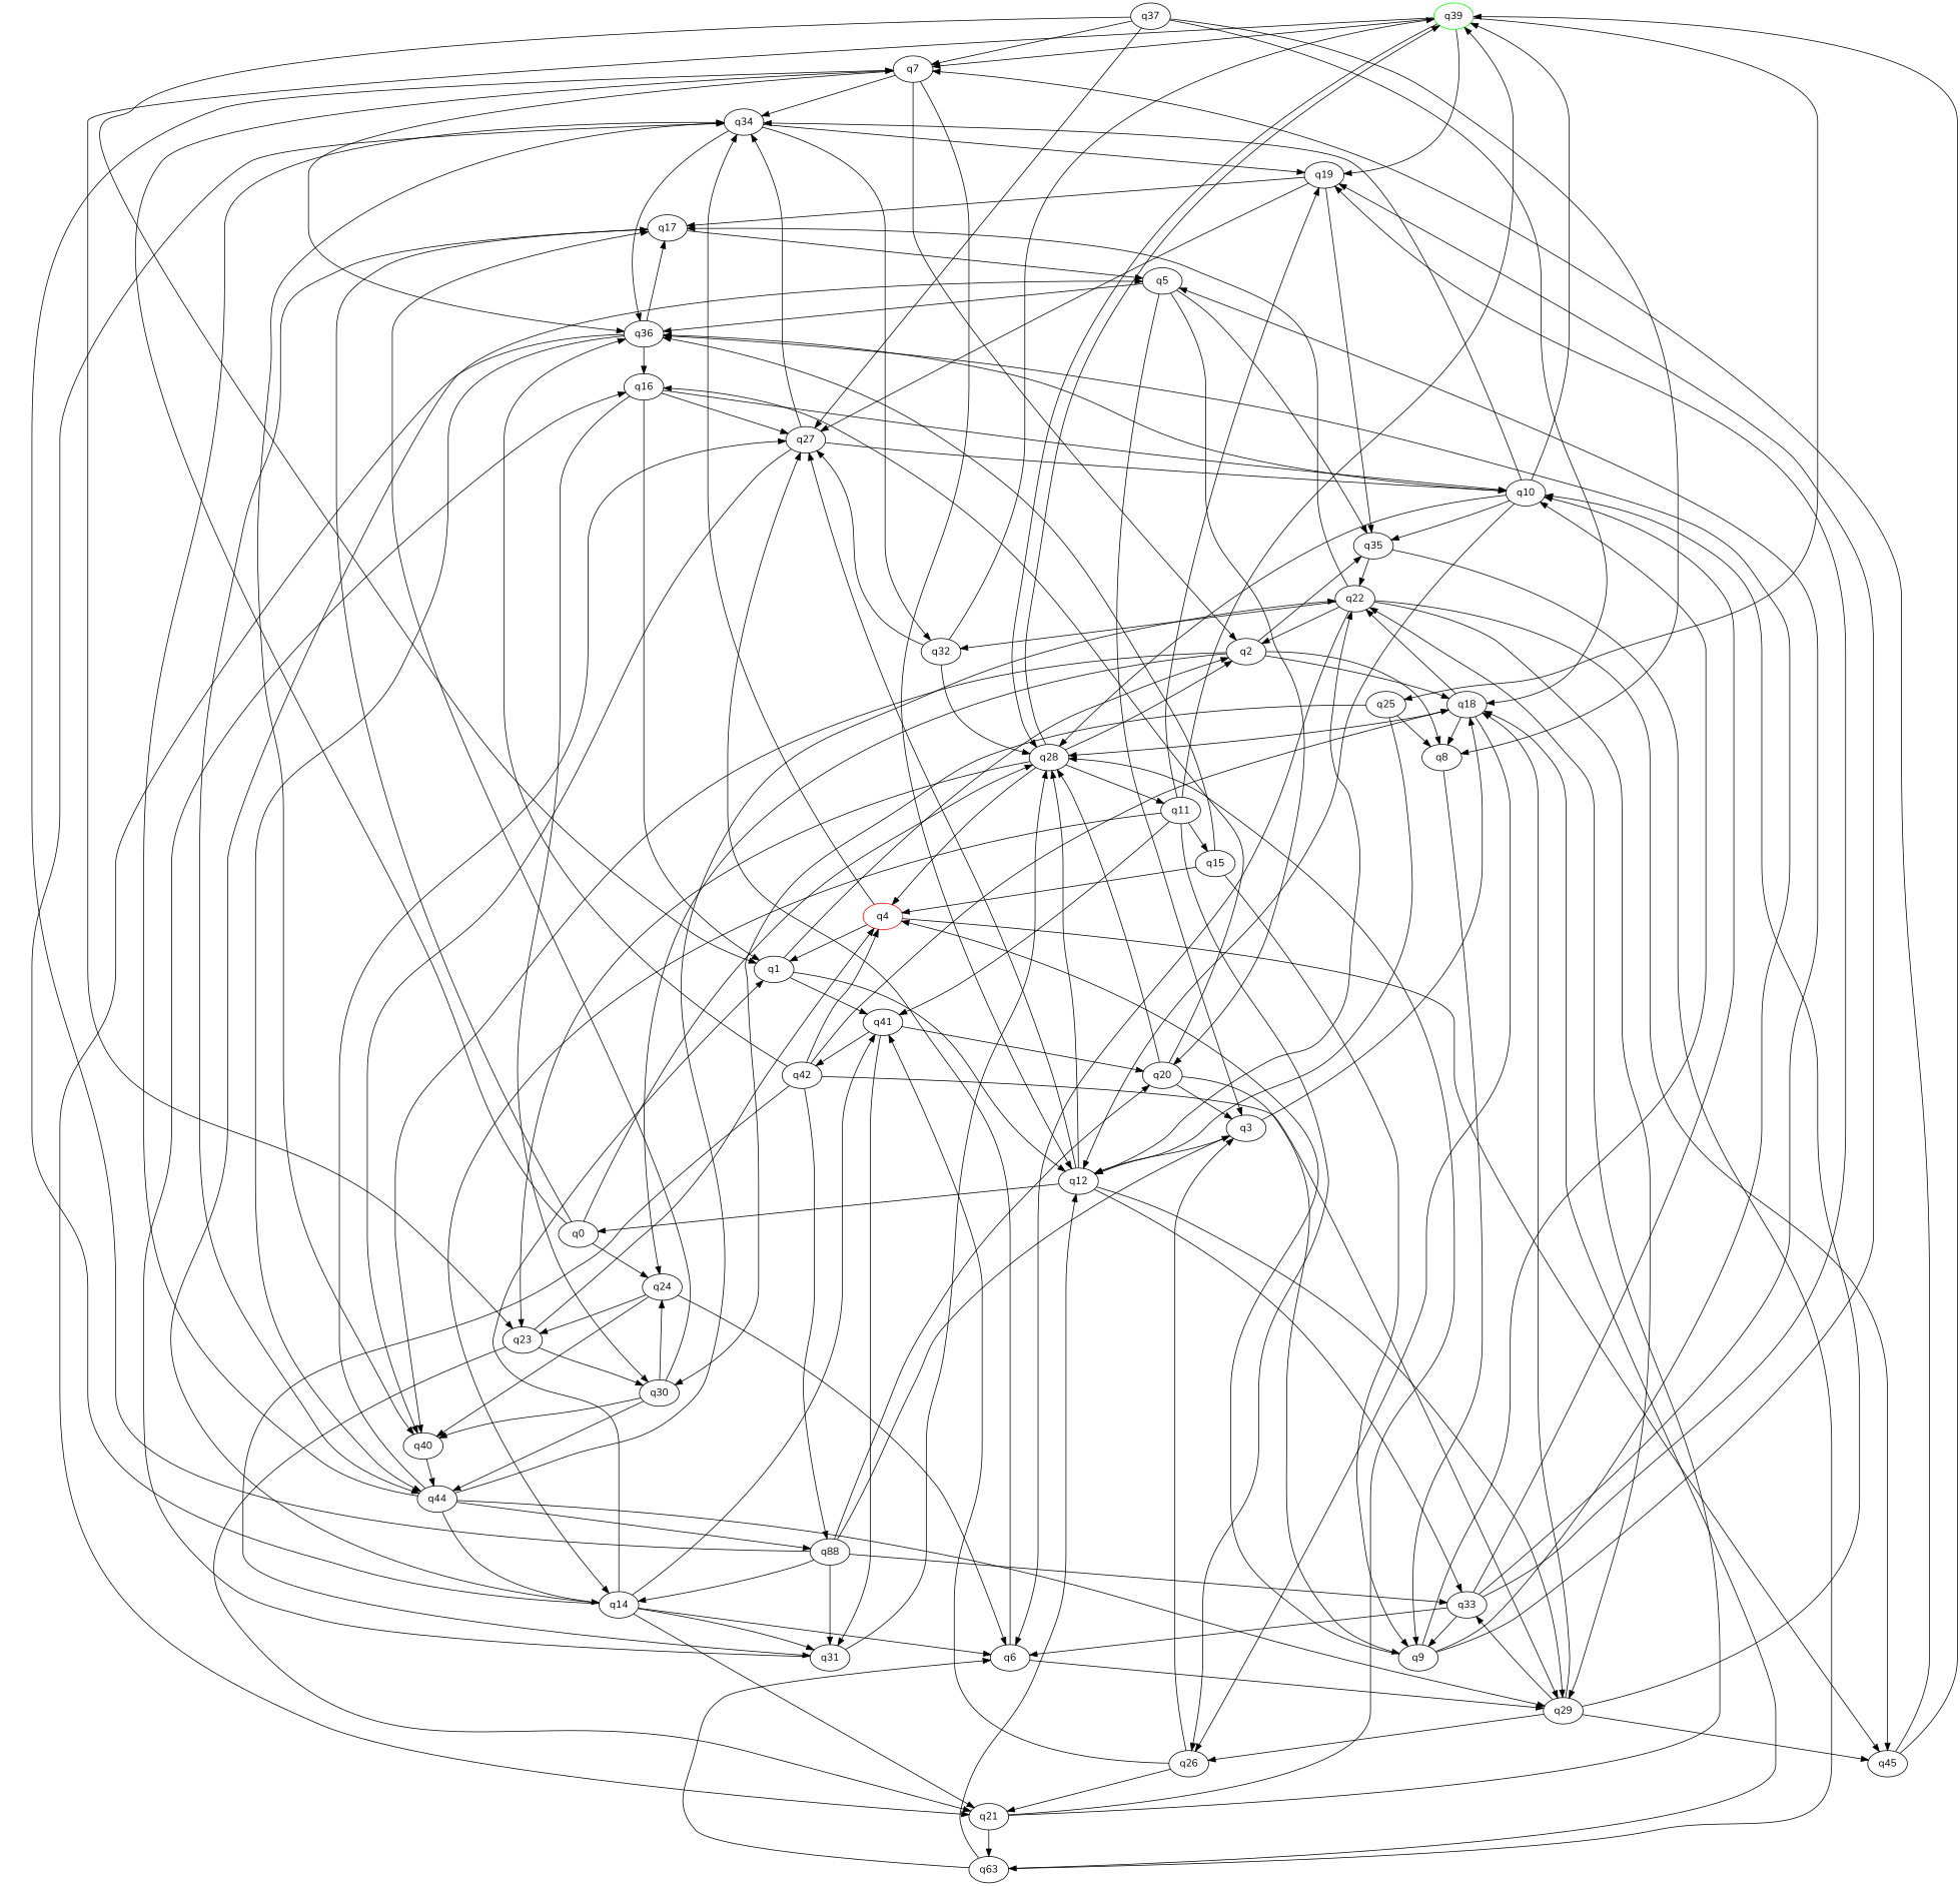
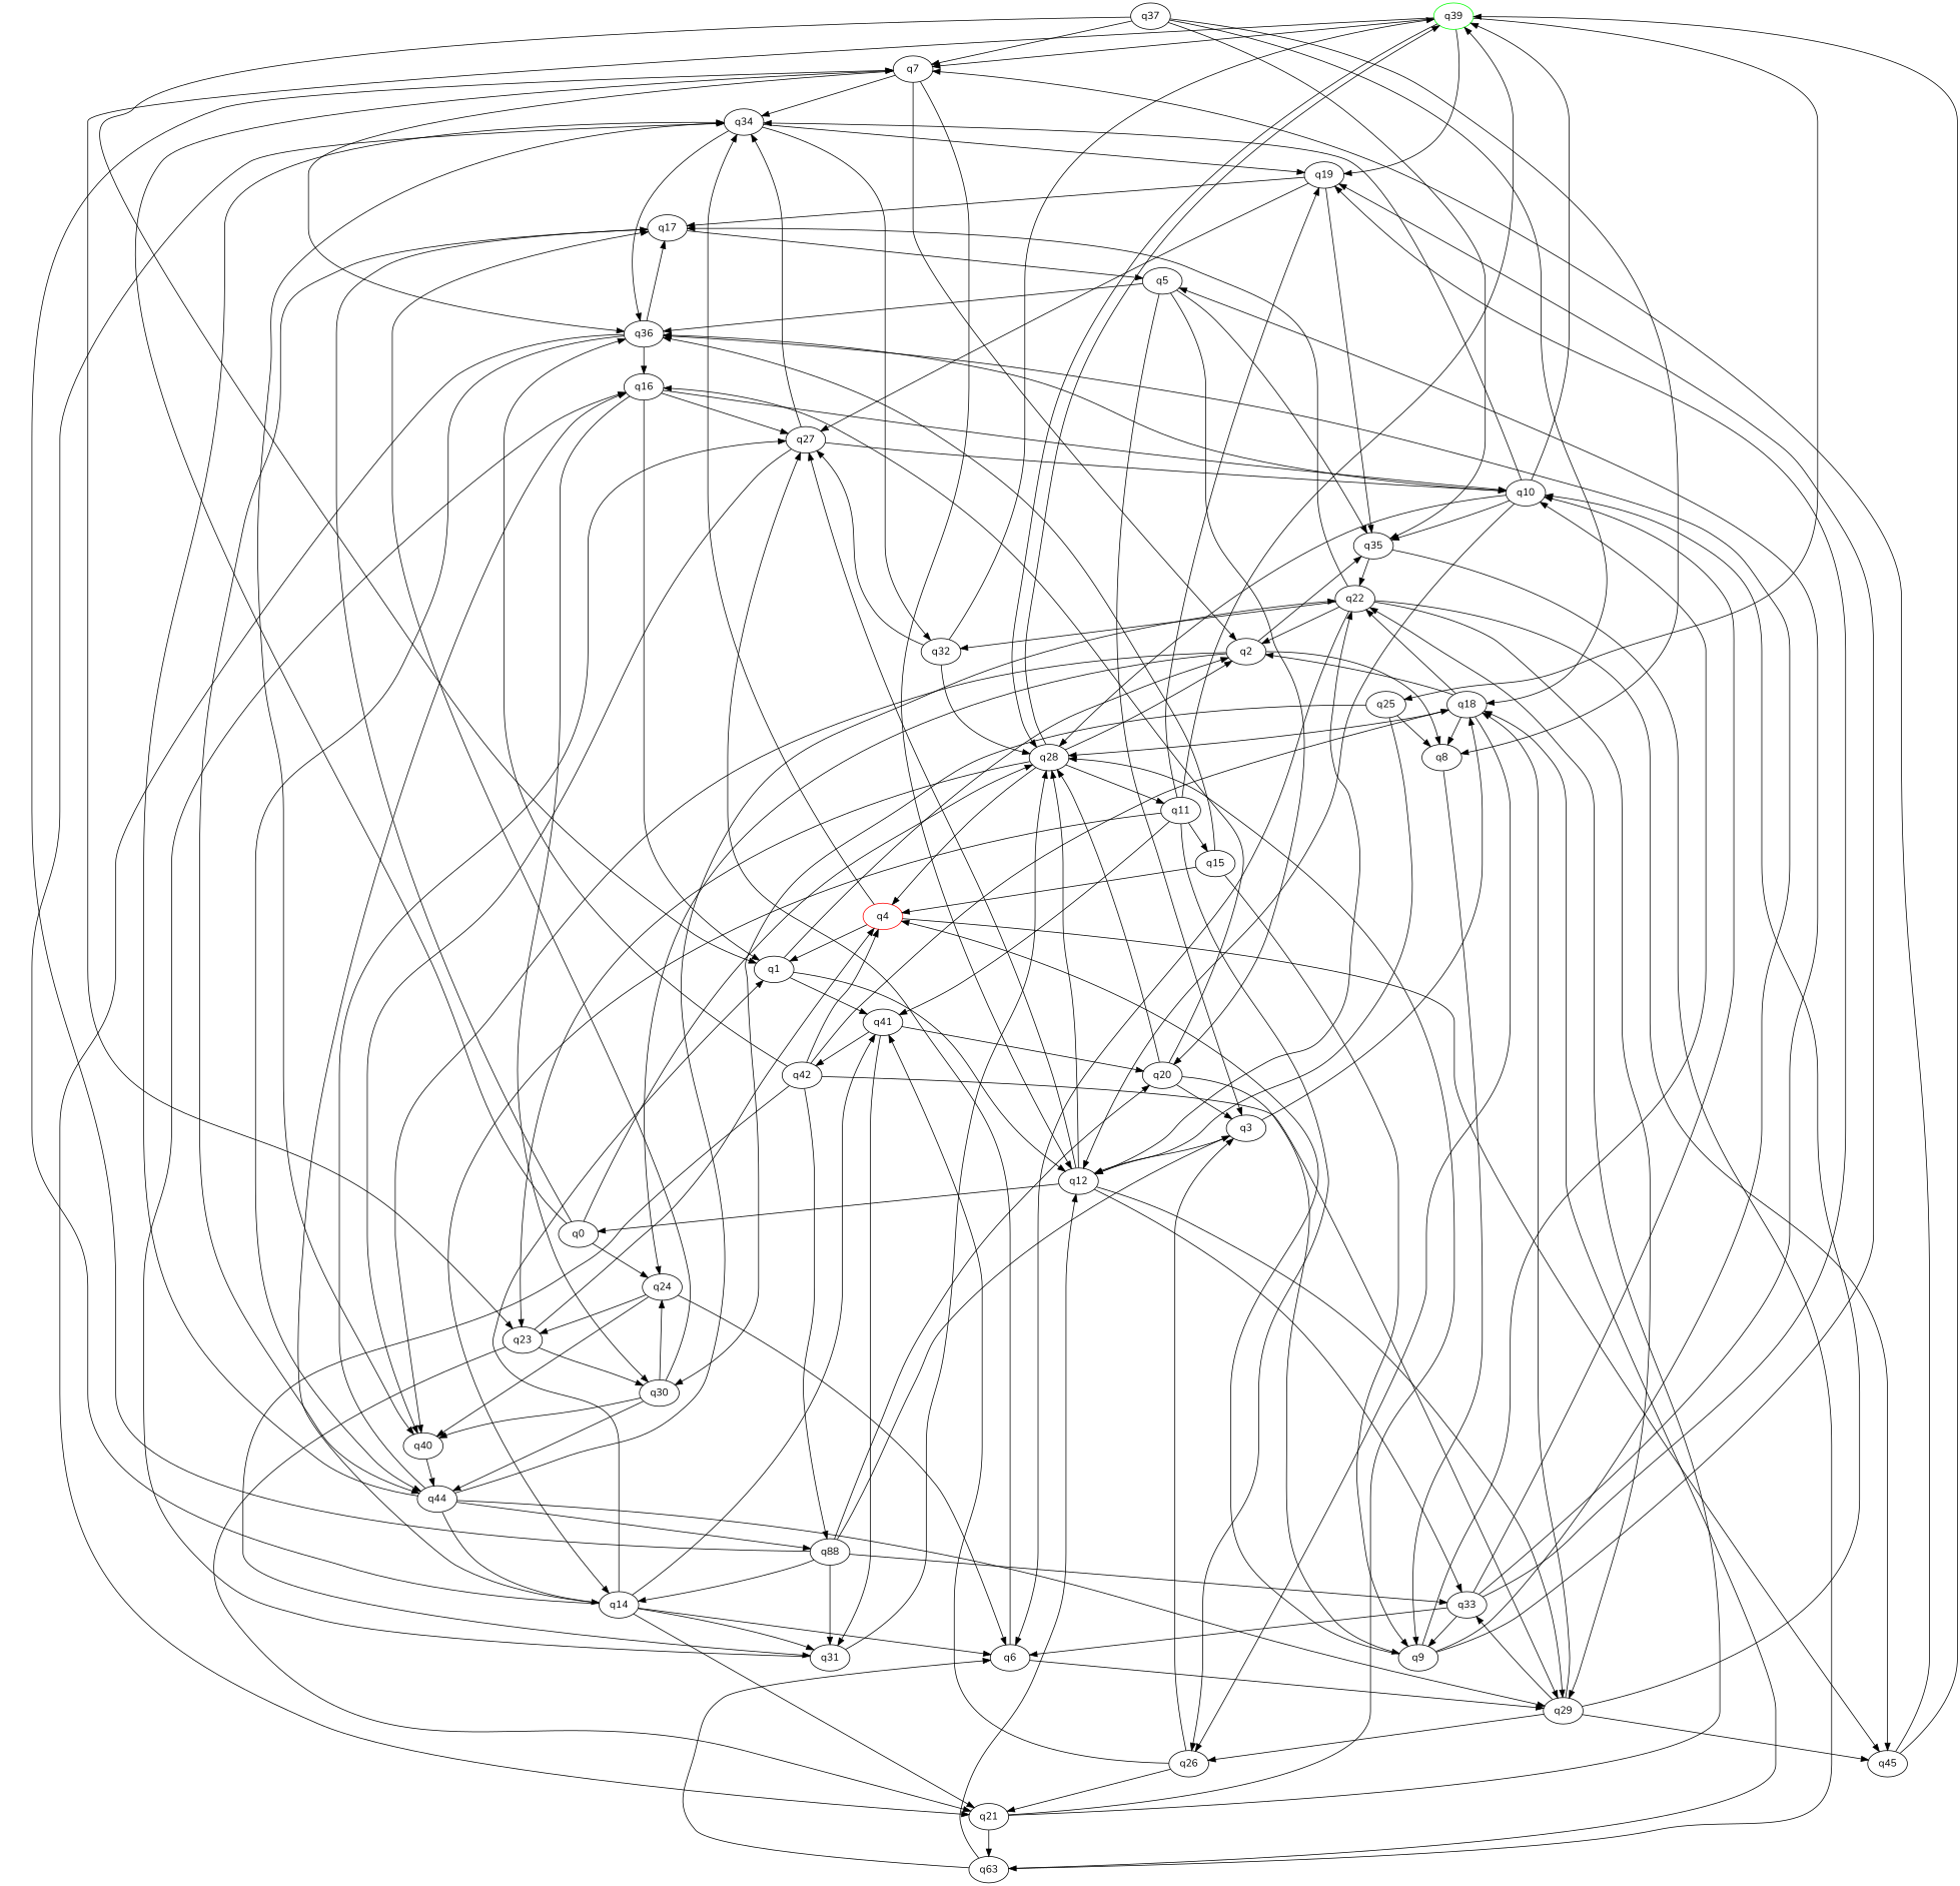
  digraph {
    fontname=Nunito
    node [fontname=Nunito]
    edge [fontname=Nunito]
    q39 [color=green initial=1]
    q7
    q28
    q19
    q23
    q25
    q34
    q2
    q12
    q36
    q11
    q4 [color=red final=1]
    q17
    q35
    q27
    q41
    q26
    q14
    q15
    q21
    q30
    q8
    q1
    q45
    q40
    q32
    q0
    q24
    q5
    q44
    q6
    q18
    q29
    q22
    q33
    q16
    q20
    q3
    n39 [label=q88]
    q31
    q42
    q9
    n43 [label=q63]
    q10
    q37
    q39 -> q7
    q39 -> q28
    q39 -> q19
    q39 -> q23
    q39 -> q25
    q7 -> q34
    q7 -> q2
    q7 -> q12
    q7 -> q36
    q28 -> q39
    q28 -> q23
    q28 -> q2
    q28 -> q11
    q28 -> q4
    q19 -> q17
    q19 -> q35
    q19 -> q27
    q23 -> q4
    q23 -> q21
    q23 -> q30
    q25 -> q12
    q25 -> q30
    q25 -> q8
    q34 -> q19
    q34 -> q36
    q34 -> q40
    q34 -> q32
    q2 -> q35
    q2 -> q8
    q2 -> q40
    q2 -> q24
-   q2 -> q18
+   q18 -> q2
    q12 -> q28
    q12 -> q27
    q12 -> q0
    q12 -> q29
    q12 -> q22
    q12 -> q33
    q36 -> q17
    q36 -> q21
    q36 -> q44
    q36 -> q16
    q11 -> q39
    q11 -> q19
    q11 -> q41
    q11 -> q26
    q11 -> q14
    q11 -> q15
    q4 -> q34
    q4 -> q1
    q4 -> q45
    q17 -> q5
    q17 -> q44
    q35 -> q22
    q35 -> n43
    q27 -> q34
    q27 -> q40
    q27 -> q10
    q41 -> q20
    q41 -> q31
    q41 -> q42
    q26 -> q41
    q26 -> q21
    q26 -> q3
    q14 -> q34
    q14 -> q41
    q14 -> q21
    q14 -> q1
    q14 -> q6
-   q14 -> q5
+   q14 -> q16
    q14 -> q31
    q15 -> q36
    q15 -> q4
    q15 -> q9
    q21 -> q28
    q21 -> q22
    q21 -> n43
    q30 -> q17
    q30 -> q40
    q30 -> q24
    q30 -> q44
    q8 -> q9
    q1 -> q2
    q1 -> q12
    q1 -> q41
    q45 -> q39
    q45 -> q7
    q40 -> q44
    q32 -> q39
    q32 -> q28
    q32 -> q27
    q0 -> q7
    q0 -> q28
    q0 -> q17
    q0 -> q24
    q24 -> q23
    q24 -> q40
    q24 -> q6
    q5 -> q36
    q5 -> q35
    q5 -> q20
    q5 -> q3
    q44 -> q34
    q44 -> q27
    q44 -> q14
    q44 -> q29
    q44 -> q22
    q44 -> n39
    q6 -> q27
    q6 -> q29
    q18 -> q28
    q18 -> q26
    q18 -> q8
    q18 -> q22
    q29 -> q26
    q29 -> q45
    q29 -> q18
    q29 -> q33
    q29 -> q10
    q22 -> q2
    q22 -> q17
    q22 -> q45
    q22 -> q32
    q22 -> q6
    q22 -> q29
    q33 -> q19
    q33 -> q5
    q33 -> q6
    q33 -> q9
    q33 -> q10
    q16 -> q27
    q16 -> q30
    q16 -> q1
    q16 -> q10
    q20 -> q28
    q20 -> q16
    q20 -> q3
    q20 -> q9
    q3 -> q12
    q3 -> q18
    n39 -> q7
    n39 -> q14
    n39 -> q33
    n39 -> q20
    n39 -> q3
    n39 -> q31
    q31 -> q28
    q31 -> q16
    q42 -> q36
    q42 -> q4
    q42 -> q18
    q42 -> q29
    q42 -> n39
    q42 -> q31
    q9 -> q19
    q9 -> q36
    q9 -> q4
    q9 -> q10
    n43 -> q12
    n43 -> q6
    n43 -> q18
    q10 -> q39
    q10 -> q28
    q10 -> q34
    q10 -> q12
    q10 -> q36
    q10 -> q35
    q37 -> q7
-   q37 -> q27
+   q37 -> q35
    q37 -> q8
    q37 -> q1
    q37 -> q18
  }
